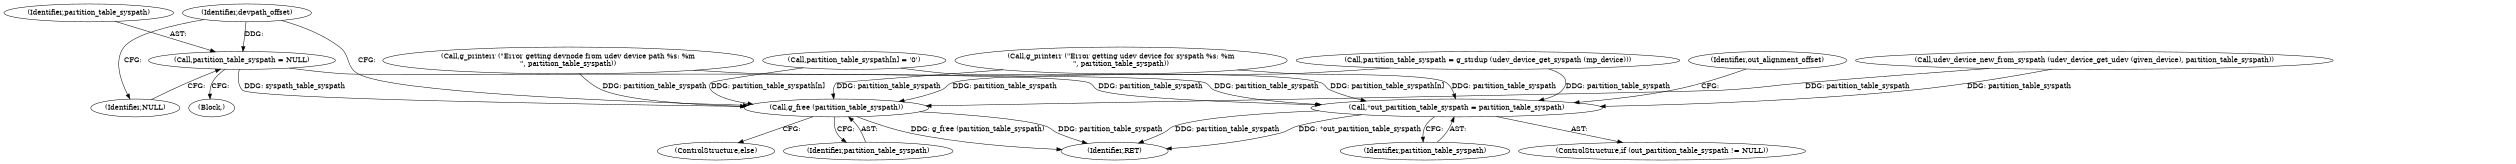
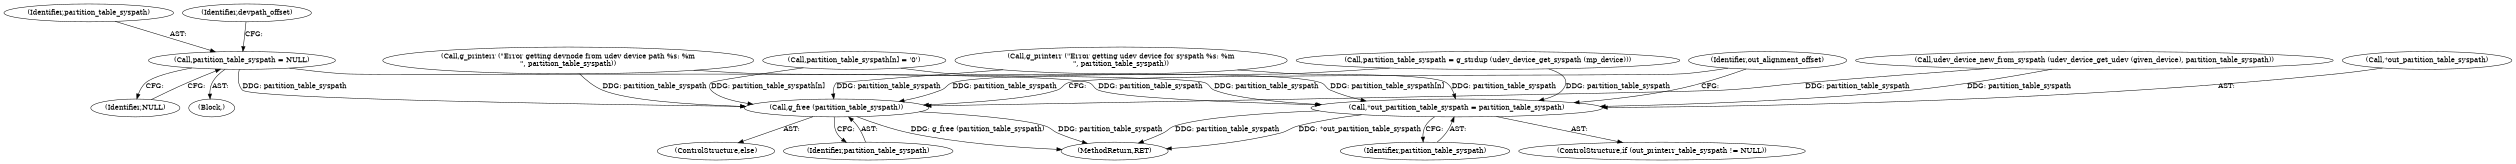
  digraph {
    n1 [label="(Call,partition_table_syspath = NULL)"]
    n2 [label="(Call,*out_partition_table_syspath = partition_table_syspath)"]
    n3 [label="(Call,g_free (partition_table_syspath))"]
    n4 [label="(Identifier,NULL)"]
    n5 [label="(Block,)"]
    n6 [label="(Identifier,partition_table_syspath)"]
-   n7 [label="(Identifier,RET)"]
-   n8 [label="(ControlStructure,if (out_partition_table_syspath != NULL))"]
+   n7 [label="(MethodReturn,RET)"]
+   n8 [label="(ControlStructure,if (out_printerr_table_syspath != NULL))"]
    n9 [label="(ControlStructure,else)"]
    n10 [label="(Identifier,partition_table_syspath)"]
    n11 [label="(Call,partition_table_syspath[n] = '\0')"]
    n12 [label="(Identifier,devpath_offset)"]
    n13 [label="(Identifier,partition_table_syspath)"]
    n14 [label="(Call,g_printerr (\"Error getting devnode from udev device path %s: %m\n\", partition_table_syspath))"]
+   n15 [label="(Call,*out_partition_table_syspath)"]
    n16 [label="(Identifier,out_alignment_offset)"]
    n17 [label="(Call,udev_device_new_from_syspath (udev_device_get_udev (given_device), partition_table_syspath))"]
    n18 [label="(Call,g_printerr (\"Error getting udev device for syspath %s: %m\n\", partition_table_syspath))"]
    n19 [label="(Call,partition_table_syspath = g_strdup (udev_device_get_syspath (mp_device)))"]
    n1 -> n2 [label="DDG: partition_table_syspath"]
-   n1 -> n3 [label="DDG: syspath_table_syspath"]
-   n12 -> n4 [label="CFG: "]
-   n1 -> n5 [label="CFG: "]
+   n1 -> n3 [label="DDG: partition_table_syspath"]
+   n1 -> n4 [label="CFG: "]
+   n1 -> n5 [label="AST: "]
    n2 -> n6 [label="CFG: "]
    n2 -> n7 [label="DDG: partition_table_syspath"]
    n2 -> n7 [label="DDG: *out_partition_table_syspath"]
    n2 -> n8 [label="AST: "]
    n3 -> n7 [label="DDG: g_free (partition_table_syspath)"]
    n3 -> n7 [label="DDG: partition_table_syspath"]
-   n3 -> n9 [label="CFG: "]
+   n3 -> n9 [label="AST: "]
    n3 -> n10 [label="CFG: "]
    n4 -> n1 [label="CFG: "]
    n6 -> n2 [label="AST: "]
    n10 -> n3 [label="AST: "]
    n11 -> n2 [label="DDG: partition_table_syspath[n]"]
    n11 -> n3 [label="DDG: partition_table_syspath[n]"]
-   n12 -> n1 [label="DDG: "]
+   n12 -> n1 [label="CFG: "]
    n13 -> n1 [label="AST: "]
    n14 -> n2 [label="DDG: partition_table_syspath"]
    n14 -> n3 [label="DDG: partition_table_syspath"]
+   n15 -> n2 [label="AST: "]
    n16 -> n2 [label="CFG: "]
-   n12 -> n3 [label="CFG: "]
+   n16 -> n3 [label="CFG: "]
    n17 -> n2 [label="DDG: partition_table_syspath"]
    n17 -> n3 [label="DDG: partition_table_syspath"]
    n18 -> n2 [label="DDG: partition_table_syspath"]
    n18 -> n3 [label="DDG: partition_table_syspath"]
    n19 -> n2 [label="DDG: partition_table_syspath"]
    n19 -> n3 [label="DDG: partition_table_syspath"]
  }
